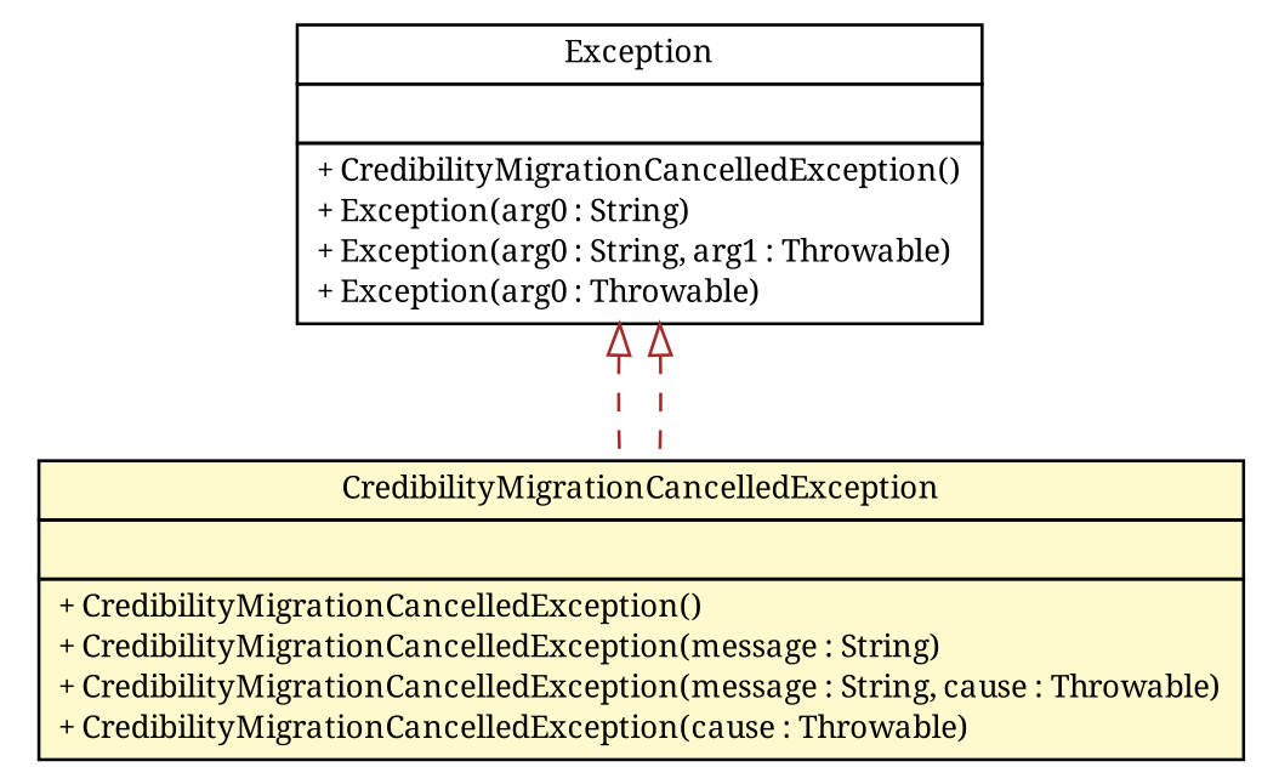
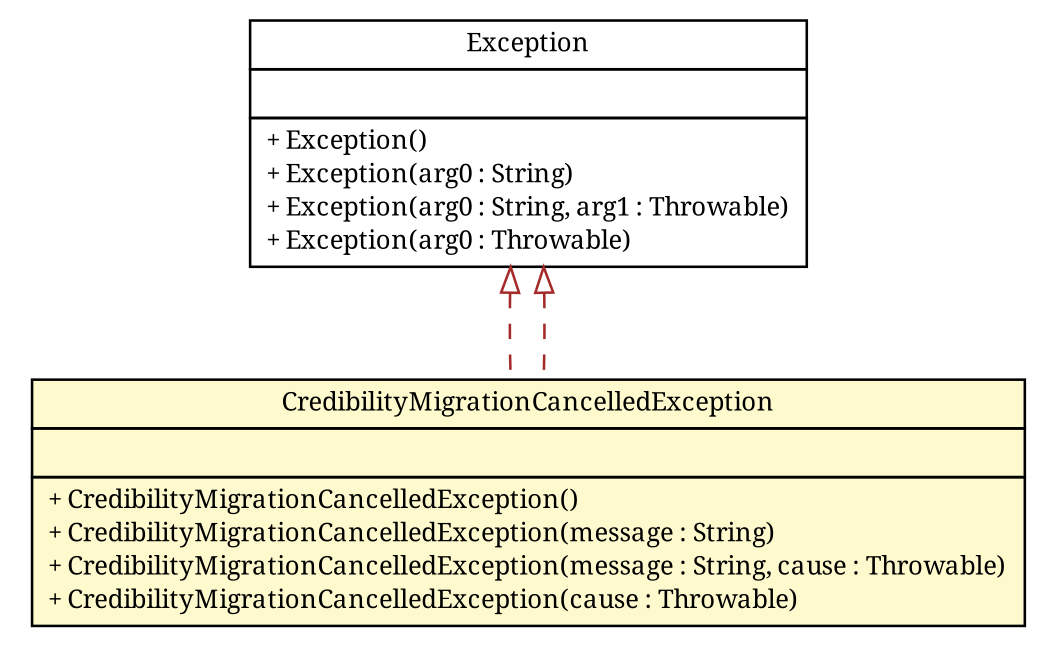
  digraph {
    nodesep=0.25
    ranksep=0.5
    fontname="Noto Serif"
    node [fontcolor=black fontname="Noto Serif" fontsize=10.0 shape=plaintext]
    edge [arrowtail=empty dir=back fontname="Noto Serif" fontsize=10 headport=p labelfontname=arial labelfontsize=10 tailport=p color=brown style=dashed]
    n1 [label=<<table title="gov.sandia.cf.exceptions.CredibilityMigrationCancelledException" border="0" cellborder="1" cellspacing="0" cellpadding="2" port="p" bgcolor="lemonChiffon" href="./CredibilityMigrationCancelledException.html"> 		<tr><td><table border="0" cellspacing="0" cellpadding="1"> <tr><td align="center" balign="center"> CredibilityMigrationCancelledException </td></tr> 		</table></td></tr> 		<tr><td><table border="0" cellspacing="0" cellpadding="1"> <tr><td align="left" balign="left">  </td></tr> 		</table></td></tr> 		<tr><td><table border="0" cellspacing="0" cellpadding="1"> <tr><td align="left" balign="left"> + CredibilityMigrationCancelledException() </td></tr> <tr><td align="left" balign="left"> + CredibilityMigrationCancelledException(message : String) </td></tr> <tr><td align="left" balign="left"> + CredibilityMigrationCancelledException(message : String, cause : Throwable) </td></tr> <tr><td align="left" balign="left"> + CredibilityMigrationCancelledException(cause : Throwable) </td></tr> 		</table></td></tr> 		</table>>]
-   n2 [label=<<table title="java.lang.Exception" border="0" cellborder="1" cellspacing="0" cellpadding="2" port="p" href="http://java.sun.com/j2se/1.4.2/docs/api/java/lang/Exception.html"> 		<tr><td><table border="0" cellspacing="0" cellpadding="1"> <tr><td align="center" balign="center"> Exception </td></tr> 		</table></td></tr> 		<tr><td><table border="0" cellspacing="0" cellpadding="1"> <tr><td align="left" balign="left">  </td></tr> 		</table></td></tr> 		<tr><td><table border="0" cellspacing="0" cellpadding="1"> <tr><td align="left" balign="left"> + CredibilityMigrationCancelledException() </td></tr> <tr><td align="left" balign="left"> + Exception(arg0 : String) </td></tr> <tr><td align="left" balign="left"> + Exception(arg0 : String, arg1 : Throwable) </td></tr> <tr><td align="left" balign="left"> + Exception(arg0 : Throwable) </td></tr> 		</table></td></tr> 		</table>>]
+   n2 [label=<<table title="java.lang.Exception" border="0" cellborder="1" cellspacing="0" cellpadding="2" port="p" href="http://java.sun.com/j2se/1.4.2/docs/api/java/lang/Exception.html"> 		<tr><td><table border="0" cellspacing="0" cellpadding="1"> <tr><td align="center" balign="center"> Exception </td></tr> 		</table></td></tr> 		<tr><td><table border="0" cellspacing="0" cellpadding="1"> <tr><td align="left" balign="left">  </td></tr> 		</table></td></tr> 		<tr><td><table border="0" cellspacing="0" cellpadding="1"> <tr><td align="left" balign="left"> + Exception() </td></tr> <tr><td align="left" balign="left"> + Exception(arg0 : String) </td></tr> <tr><td align="left" balign="left"> + Exception(arg0 : String, arg1 : Throwable) </td></tr> <tr><td align="left" balign="left"> + Exception(arg0 : Throwable) </td></tr> 		</table></td></tr> 		</table>>]
    n2 -> n1
    n2 -> n1
  }
